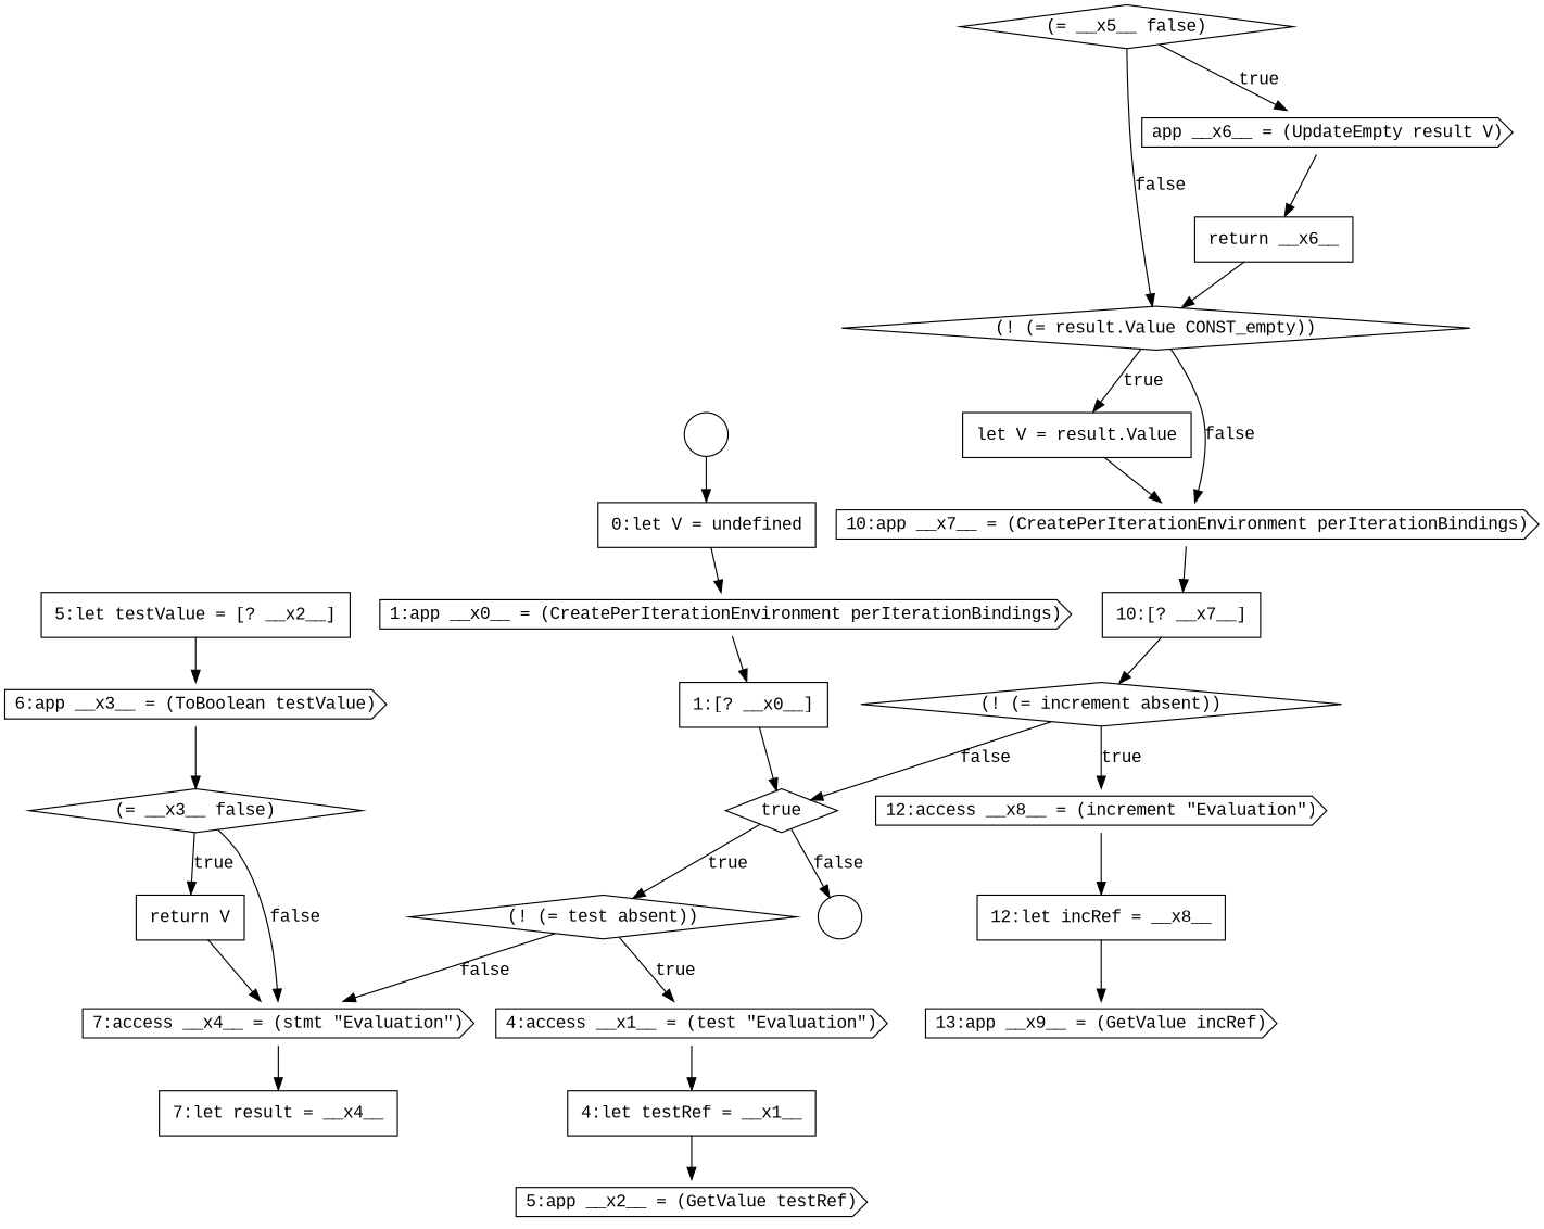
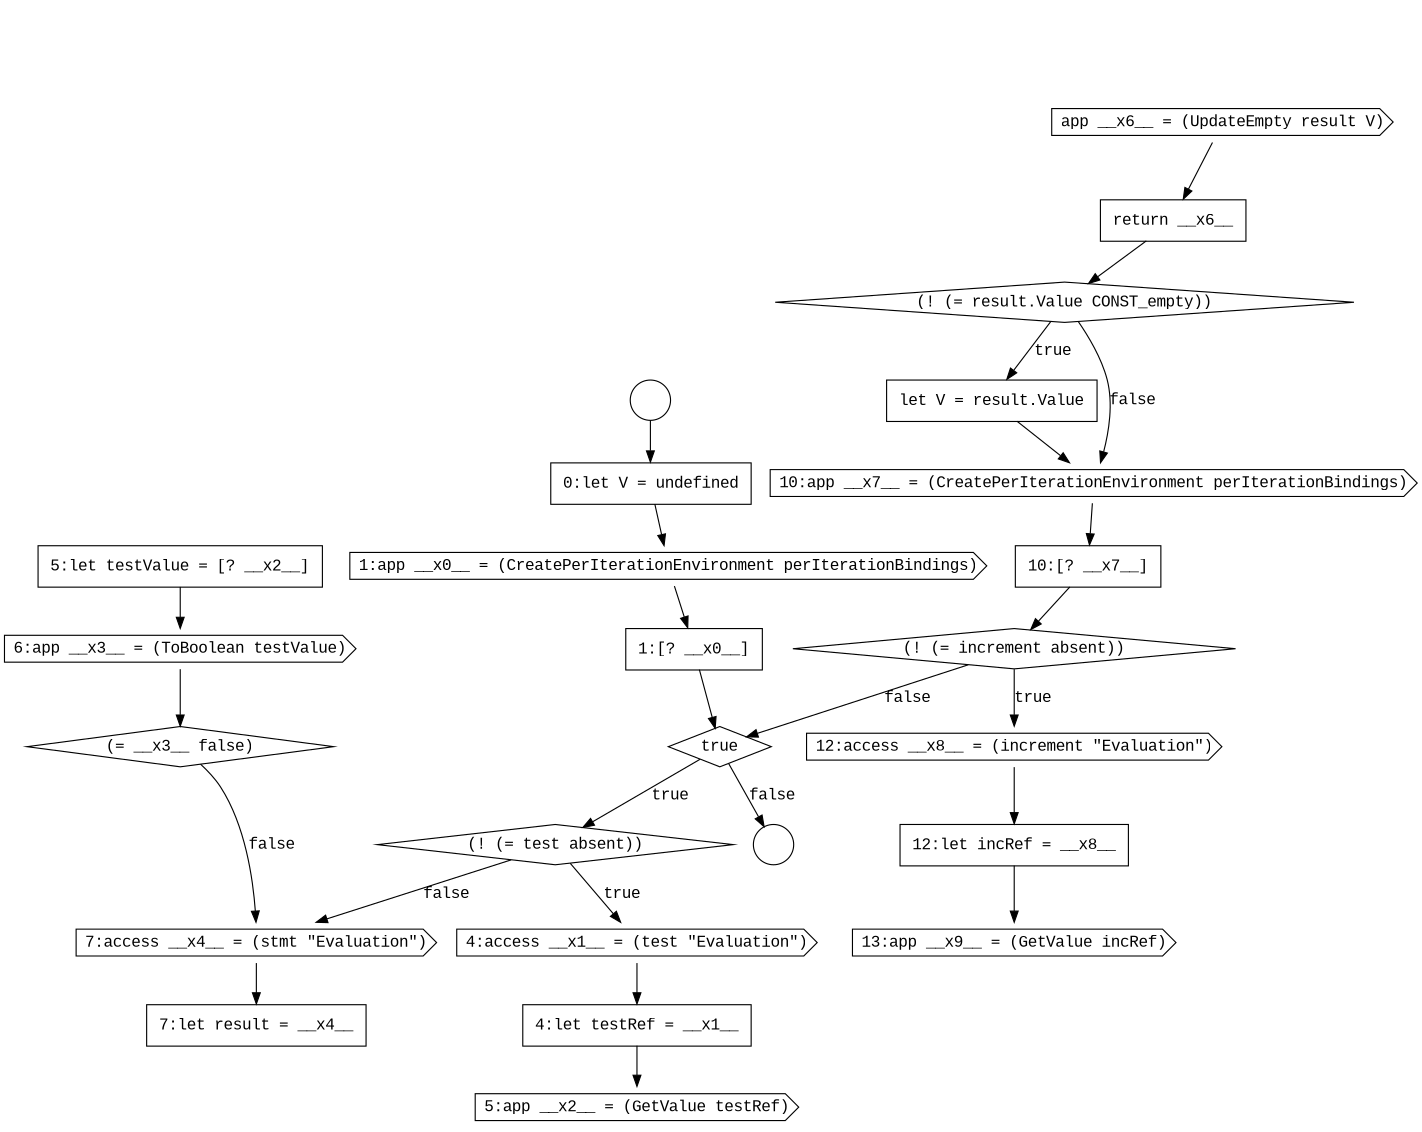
  digraph {
    fontname="Liberation Mono"
    node [color=black fillcolor=white fontname="Liberation Mono" shape=none style=filled]
    edge [color=black fontname="Liberation Mono"]
    n1 [label=<<font color="black">(! (= test absent))</font>> shape=diamond]
    n2 [label=<<font color="black">4:access __x1__ = (test &quot;Evaluation&quot;)</font>> shape=cds]
    n3 [label=<<font color="black">7:access __x4__ = (stmt &quot;Evaluation&quot;)</font>> shape=cds]
    n4 [label=<<font color="black">     <table border="0" cellborder="1" cellspacing="0" cellpadding="10">       <tr><td align="left">4:let testRef = __x1__</td></tr>     </table>   </font>> margin=0]
    n5 [label=<<font color="black">     <table border="0" cellborder="1" cellspacing="0" cellpadding="10">       <tr><td align="left">7:let result = __x4__</td></tr>     </table>   </font>> margin=0]
    n6 [label=<<font color="black">13:app __x9__ = (GetValue incRef)</font>> shape=cds]
    n7 [label=<<font color="black">(! (= increment absent))</font>> shape=diamond]
    n8 [label=<<font color="black">12:access __x8__ = (increment &quot;Evaluation&quot;)</font>> shape=cds]
    n9 [label=<<font color="black">true</font>> shape=diamond]
    n10 [label=<<font color="black">     <table border="0" cellborder="1" cellspacing="0" cellpadding="10">       <tr><td align="left">12:let incRef = __x8__</td></tr>     </table>   </font>> margin=0]
    n11 [label=" " shape=circle]
    n12 [label=<<font color="black">5:app __x2__ = (GetValue testRef)</font>> shape=cds]
    n13 [label=<<font color="black">     <table border="0" cellborder="1" cellspacing="0" cellpadding="10">       <tr><td align="left">return __x6__</td></tr>     </table>   </font>> margin=0]
    n14 [label=<<font color="black">(! (= result.Value CONST_empty))</font>> shape=diamond]
    n15 [label=<<font color="black">10:app __x7__ = (CreatePerIterationEnvironment perIterationBindings)</font>> shape=cds]
    n16 [label=<<font color="black">     <table border="0" cellborder="1" cellspacing="0" cellpadding="10">       <tr><td align="left">let V = result.Value</td></tr>     </table>   </font>> margin=0]
    n17 [label=<<font color="black">     <table border="0" cellborder="1" cellspacing="0" cellpadding="10">       <tr><td align="left">10:[? __x7__]</td></tr>     </table>   </font>> margin=0]
    n18 [label=<<font color="black">     <table border="0" cellborder="1" cellspacing="0" cellpadding="10">       <tr><td align="left">1:[? __x0__]</td></tr>     </table>   </font>> margin=0]
    n19 [label=<<font color="black">app __x6__ = (UpdateEmpty result V)</font>> shape=cds]
    n20 [label=" " shape=circle]
    n21 [label=<<font color="black">     <table border="0" cellborder="1" cellspacing="0" cellpadding="10">       <tr><td align="left">0:let V = undefined</td></tr>     </table>   </font>> margin=0]
    n22 [label=<<font color="black">1:app __x0__ = (CreatePerIterationEnvironment perIterationBindings)</font>> shape=cds]
-   n23 [label=<<font color="black">     <table border="0" cellborder="1" cellspacing="0" cellpadding="10">       <tr><td align="left">return V</td></tr>     </table>   </font>> margin=0]
    n24 [label=<<font color="black">(= __x3__ false)</font>> shape=diamond]
-   n25 [label=<<font color="black">(= __x5__ false)</font>> shape=diamond]
    n26 [label=<<font color="black">6:app __x3__ = (ToBoolean testValue)</font>> shape=cds]
    n27 [label=<<font color="black">     <table border="0" cellborder="1" cellspacing="0" cellpadding="10">       <tr><td align="left">5:let testValue = [? __x2__]</td></tr>     </table>   </font>> margin=0]
    n1 -> n2 [label=<<font color="black">true</font>>]
    n1 -> n3 [label=<<font color="black">false</font>>]
    n2 -> n4
    n3 -> n5
    n4 -> n12
    n7 -> n8 [label=<<font color="black">true</font>>]
    n7 -> n9 [label=<<font color="black">false</font>>]
    n8 -> n10
    n9 -> n1 [label=<<font color="black">true</font>>]
    n9 -> n11 [label=<<font color="black">false</font>>]
    n10 -> n6
    n13 -> n14
    n14 -> n15 [label=<<font color="black">false</font>>]
    n14 -> n16 [label=<<font color="black">true</font>>]
    n15 -> n17
    n16 -> n15
    n17 -> n7
    n18 -> n9
    n19 -> n13
    n20 -> n21
    n21 -> n22
    n22 -> n18
-   n23 -> n3
    n24 -> n3 [label=<<font color="black">false</font>>]
-   n24 -> n23 [label=<<font color="black">true</font>>]
-   n25 -> n14 [label=<<font color="black">false</font>>]
-   n25 -> n19 [label=<<font color="black">true</font>>]
    n26 -> n24
    n27 -> n26
  }
